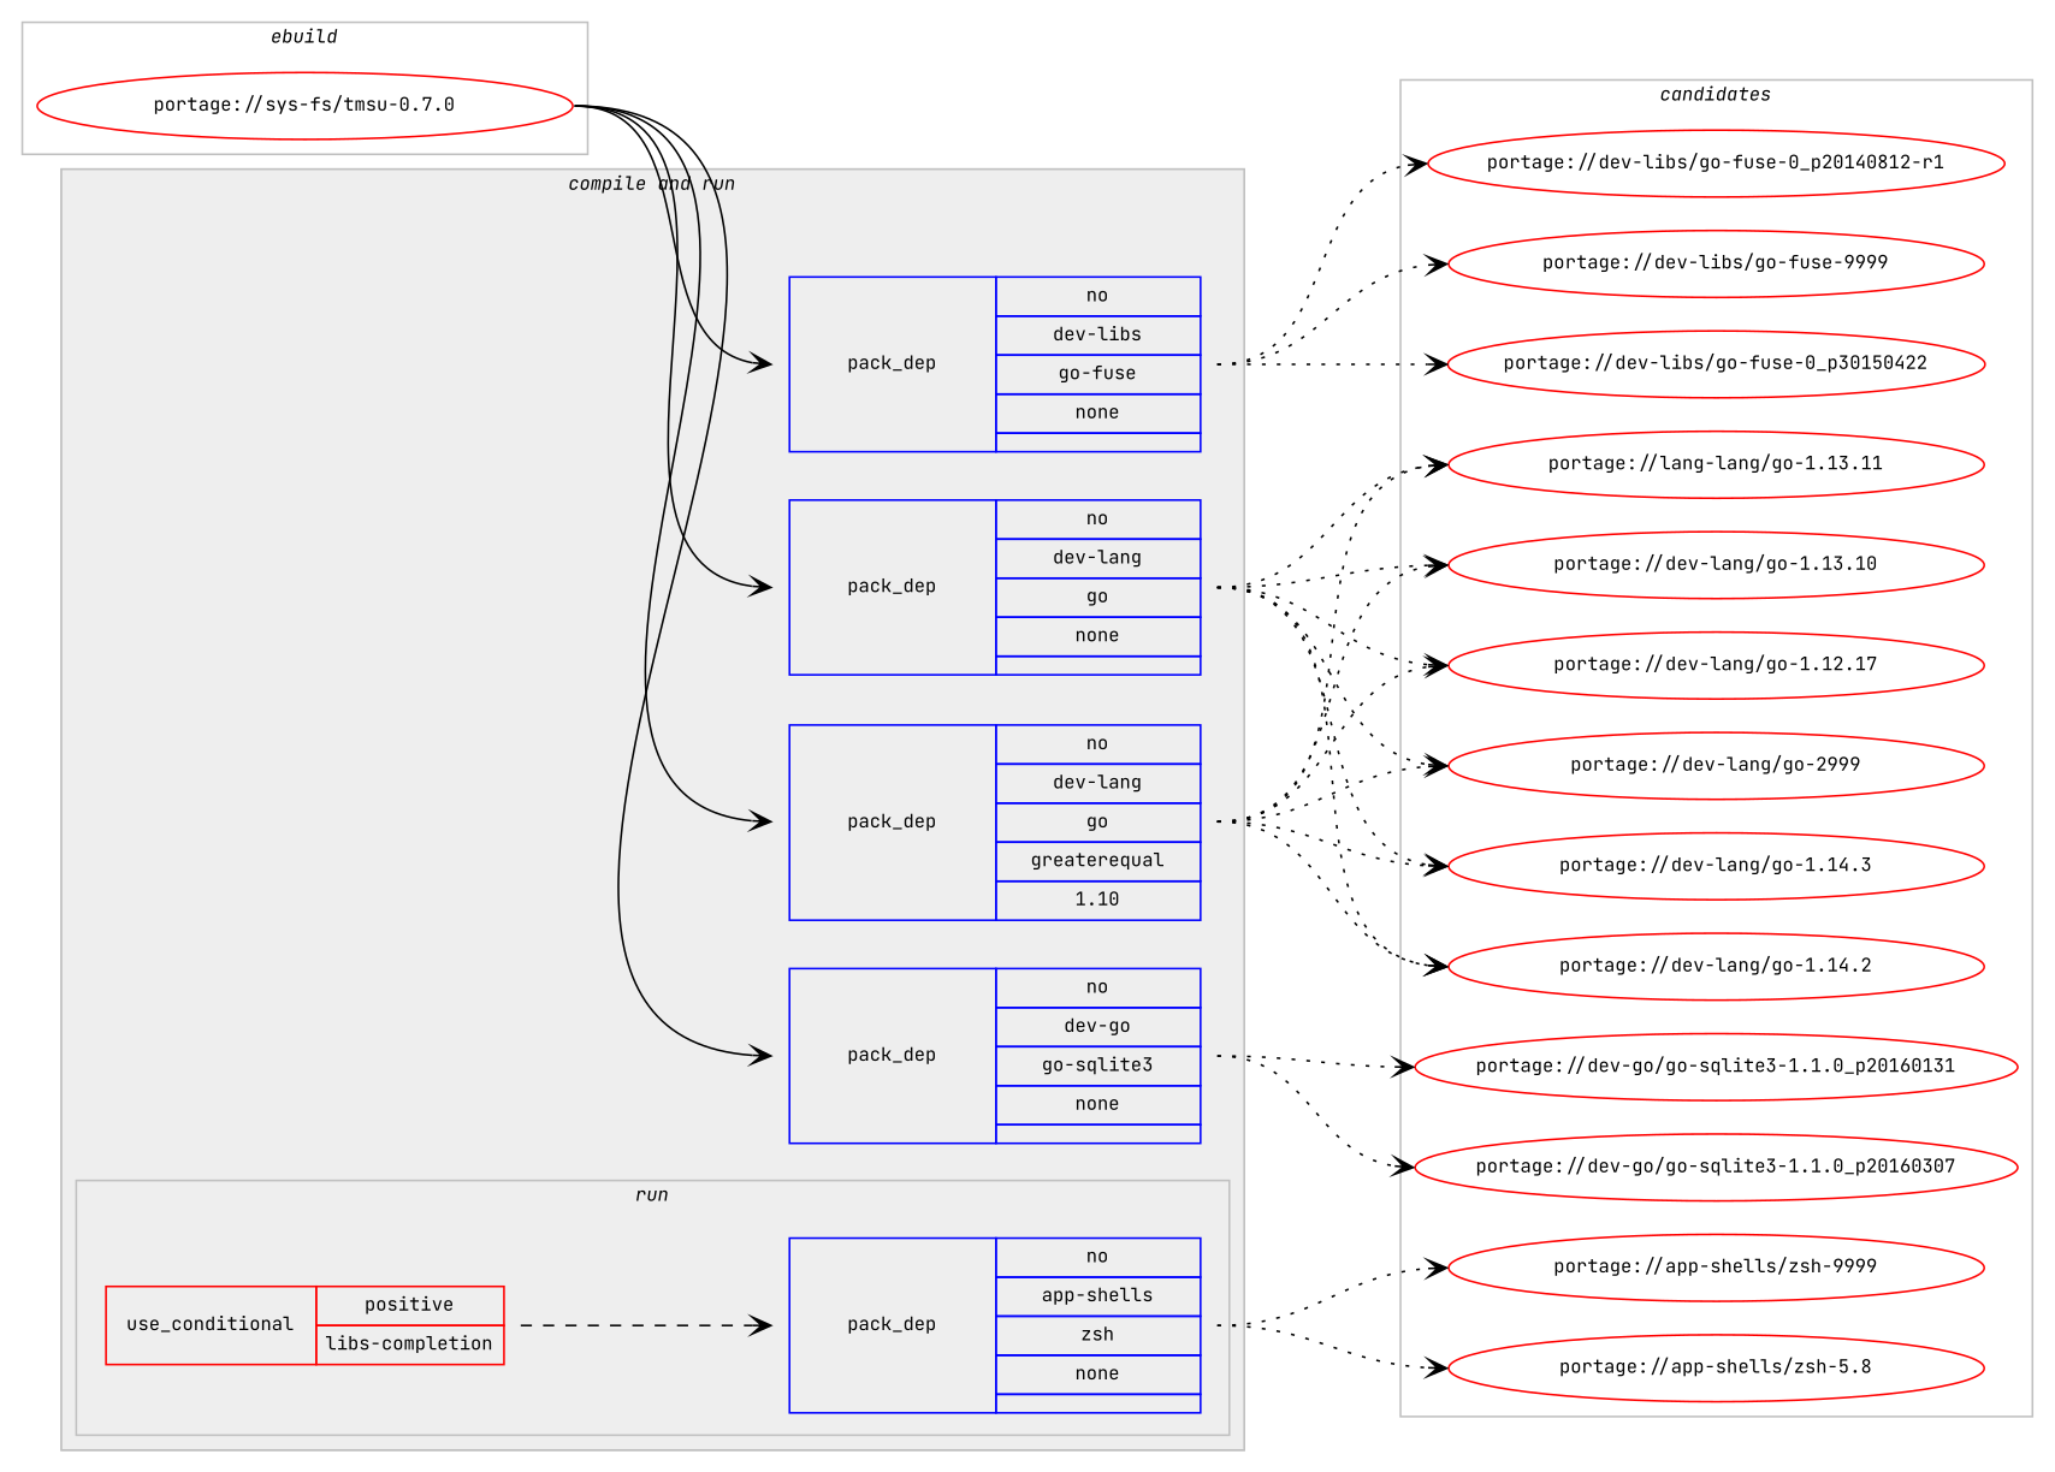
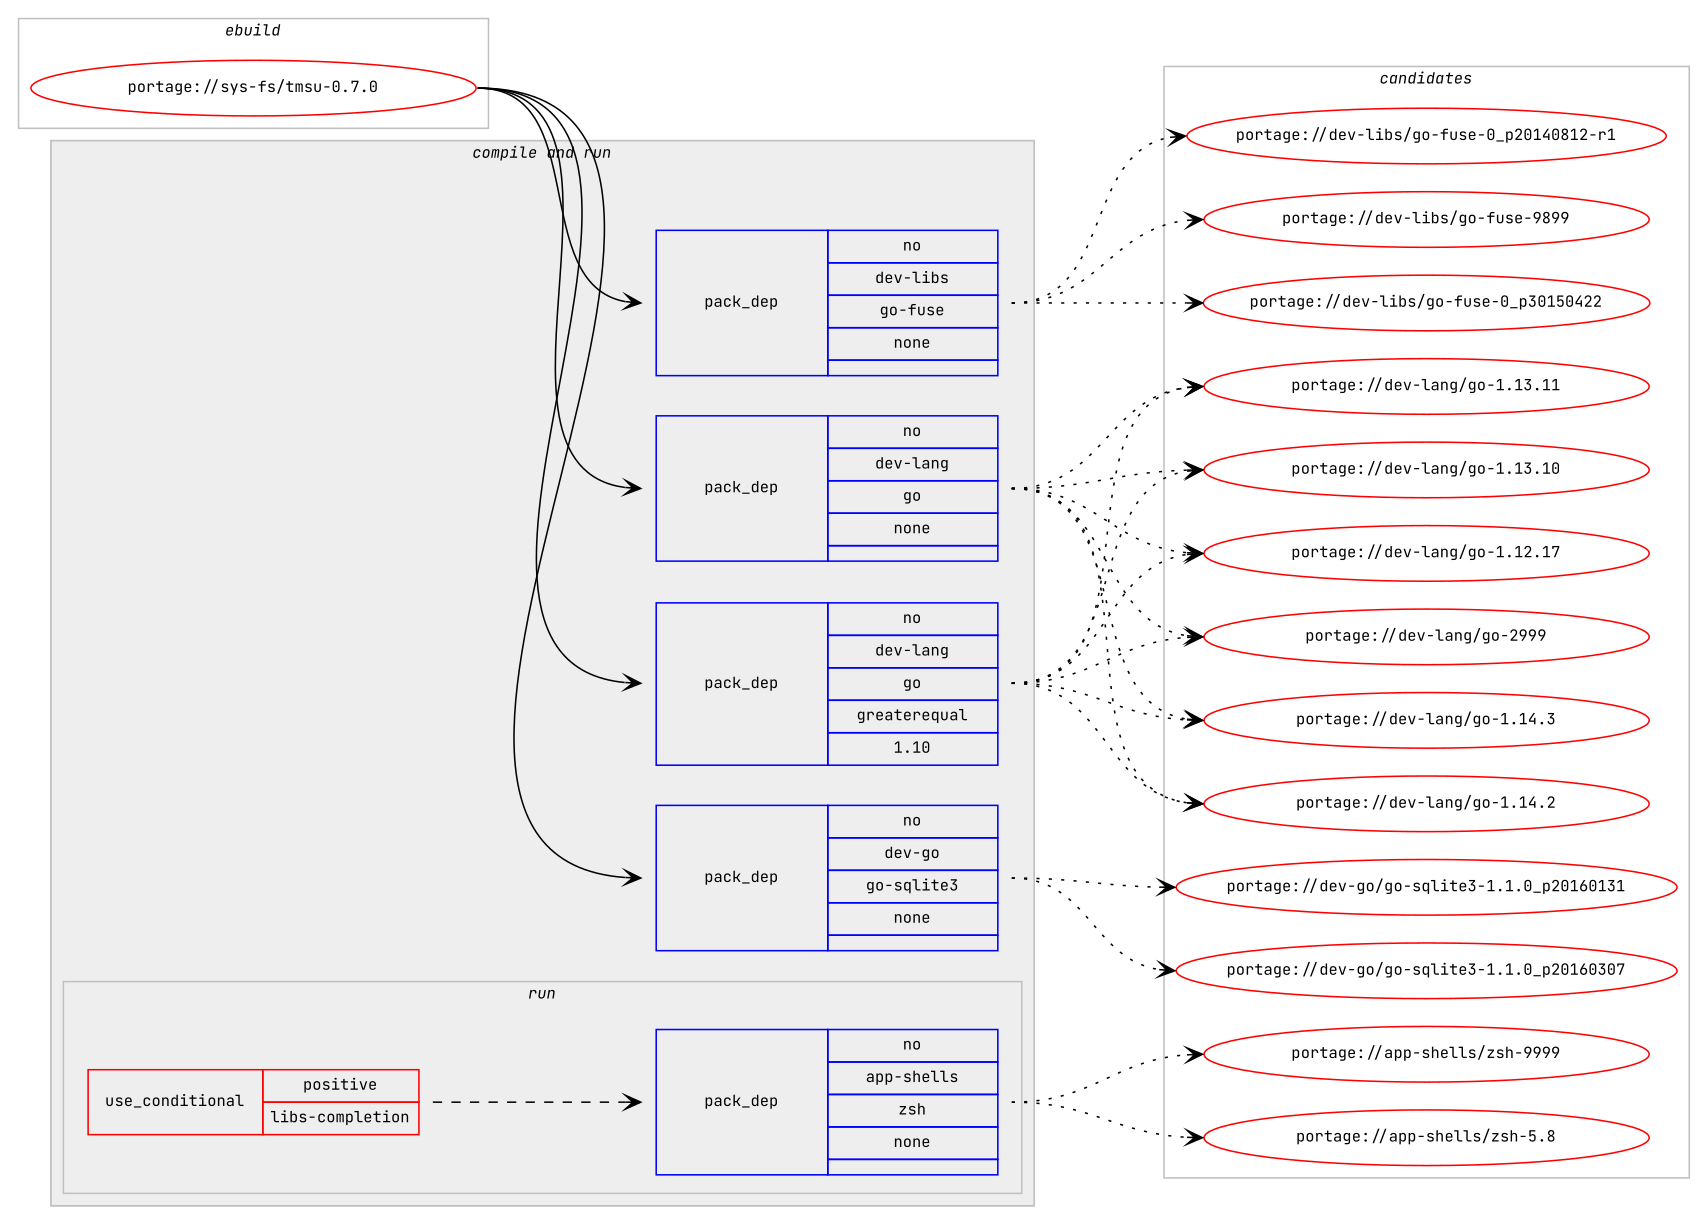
  digraph {
    compound=true
    concentrate=true
    fontname="JetBrains Mono"
    fontsize=10
    newrank=true
    rankdir=LR
    ranksep=1.5
    node [color=red fontname="JetBrains Mono" fontsize=10]
    edge [arrowhead=vee fontname="JetBrains Mono" headport=w style=dotted tailport=e weight=100]
    n1 [label="portage://sys-fs/tmsu-0.7.0" width=4]
    n2 [color=blue label=<<TABLE BORDER="0" CELLBORDER="1" CELLSPACING="0" CELLPADDING="4" WIDTH="220"><TR><TD ROWSPAN="6" CELLPADDING="30">pack_dep</TD></TR><TR><TD WIDTH="110">no</TD></TR><TR><TD>dev-go</TD></TR><TR><TD>go-sqlite3</TD></TR><TR><TD>none</TD></TR><TR><TD></TD></TR></TABLE>> shape=none]
    n3 [color=blue label=<<TABLE BORDER="0" CELLBORDER="1" CELLSPACING="0" CELLPADDING="4" WIDTH="220"><TR><TD ROWSPAN="6" CELLPADDING="30">pack_dep</TD></TR><TR><TD WIDTH="110">no</TD></TR><TR><TD>dev-lang</TD></TR><TR><TD>go</TD></TR><TR><TD>greaterequal</TD></TR><TR><TD>1.10</TD></TR></TABLE>> shape=none]
    n4 [color=blue label=<<TABLE BORDER="0" CELLBORDER="1" CELLSPACING="0" CELLPADDING="4" WIDTH="220"><TR><TD ROWSPAN="6" CELLPADDING="30">pack_dep</TD></TR><TR><TD WIDTH="110">no</TD></TR><TR><TD>dev-lang</TD></TR><TR><TD>go</TD></TR><TR><TD>none</TD></TR><TR><TD></TD></TR></TABLE>> shape=none]
    n5 [color=blue label=<<TABLE BORDER="0" CELLBORDER="1" CELLSPACING="0" CELLPADDING="4" WIDTH="220"><TR><TD ROWSPAN="6" CELLPADDING="30">pack_dep</TD></TR><TR><TD WIDTH="110">no</TD></TR><TR><TD>dev-libs</TD></TR><TR><TD>go-fuse</TD></TR><TR><TD>none</TD></TR><TR><TD></TD></TR></TABLE>> shape=none]
    n6 [color=blue label=<<TABLE BORDER="0" CELLBORDER="1" CELLSPACING="0" CELLPADDING="4" WIDTH="220"><TR><TD ROWSPAN="6" CELLPADDING="30">pack_dep</TD></TR><TR><TD WIDTH="110">no</TD></TR><TR><TD>app-shells</TD></TR><TR><TD>zsh</TD></TR><TR><TD>none</TD></TR><TR><TD></TD></TR></TABLE>> shape=none]
    n7 [label=<<TABLE BORDER="0" CELLBORDER="1" CELLSPACING="0" CELLPADDING="4"><TR><TD ROWSPAN="3" CELLPADDING="10">use_conditional</TD></TR><TR><TD>positive</TD></TR><TR><TD>libs-completion</TD></TR></TABLE>> shape=none]
    n8 [label="portage://dev-go/go-sqlite3-1.1.0_p20160307" width=4]
    n9 [label="portage://dev-go/go-sqlite3-1.1.0_p20160131" width=4]
    n10 [label="portage://dev-lang/go-2999" width=4]
    n11 [label="portage://dev-lang/go-1.14.3" width=4]
    n12 [label="portage://dev-lang/go-1.14.2" width=4]
-   n13 [label="portage://lang-lang/go-1.13.11" width=4]
+   n13 [label="portage://dev-lang/go-1.13.11" width=4]
    n14 [label="portage://dev-lang/go-1.13.10" width=4]
    n15 [label="portage://dev-lang/go-1.12.17" width=4]
-   n16 [label="portage://dev-libs/go-fuse-9999" width=4]
+   n16 [label="portage://dev-libs/go-fuse-9899" width=4]
    n17 [label="portage://dev-libs/go-fuse-0_p30150422" width=4]
    n18 [label="portage://dev-libs/go-fuse-0_p20140812-r1" width=4]
    n19 [label="portage://app-shells/zsh-9999" width=4]
    n20 [label="portage://app-shells/zsh-5.8" width=4]
    subgraph cluster_1 {
      color=gray
      label=<<i>ebuild</i>>
      rank=same
      n1
    }
    subgraph cluster_2 {
      color=gray
      label=<<i>dependencies</i>>
      subgraph cluster_3 {
        color=gray
        fillcolor="#eeeeee"
        label=<<i>compile</i>>
        style=filled
        subgraph sub_4 {
          color=gray
          fillcolor="#eeeeee"
          label=<<i>compile</i>>
          style=filled
          n2
        }
        subgraph sub_5 {
          color=gray
          fillcolor="#eeeeee"
          label=<<i>compile</i>>
          style=filled
          n3
        }
        subgraph sub_6 {
          color=gray
          fillcolor="#eeeeee"
          label=<<i>compile</i>>
          style=filled
          n4
        }
        subgraph sub_7 {
          color=gray
          fillcolor="#eeeeee"
          label=<<i>compile</i>>
          style=filled
          n5
        }
      }
      subgraph cluster_8 {
        color=gray
        fillcolor="#eeeeee"
        label=<<i>compile and run</i>>
        style=filled
      }
      subgraph cluster_9 {
        color=gray
        fillcolor="#eeeeee"
        label=<<i>run</i>>
        style=filled
        subgraph sub_10 {
          color=gray
          fillcolor="#eeeeee"
          label=<<i>run</i>>
          style=filled
          n7
          subgraph sub_11 {
            color=gray
            fillcolor="#eeeeee"
            label=<<i>run</i>>
            style=filled
            n6
          }
        }
      }
    }
    subgraph cluster_12 {
      color=gray
      label=<<i>candidates</i>>
      rank=same
      subgraph sub_13 {
        color=black
        label=<<i>candidates</i>>
        nodesep=1
        rank=same
        n8
        n9
      }
      subgraph sub_14 {
        color=black
        label=<<i>candidates</i>>
        nodesep=1
        rank=same
        n10
        n11
        n12
        n13
        n14
        n15
      }
      subgraph sub_15 {
        color=black
        label=<<i>candidates</i>>
        nodesep=1
        rank=same
        n10
        n11
        n12
        n13
        n14
        n15
      }
      subgraph sub_16 {
        color=black
        label=<<i>candidates</i>>
        nodesep=1
        rank=same
        n16
        n17
        n18
      }
      subgraph sub_17 {
        color=black
        label=<<i>candidates</i>>
        nodesep=1
        rank=same
        n19
        n20
      }
    }
    n1 -> n2 [style=solid weight=20]
    n1 -> n3 [style=solid weight=20]
    n1 -> n4 [style=solid weight=20]
    n1 -> n5 [style=solid weight=20]
    n2 -> n8
    n2 -> n9
    n3 -> n10
    n3 -> n11
    n3 -> n12
    n3 -> n13
    n3 -> n14
    n3 -> n15
    n4 -> n10
    n4 -> n11
    n4 -> n12
    n4 -> n13
    n4 -> n14
    n4 -> n15
    n5 -> n16
    n5 -> n17
    n5 -> n18
    n6 -> n19
    n6 -> n20
    n7 -> n6 [style=dashed weight=20]
  }
